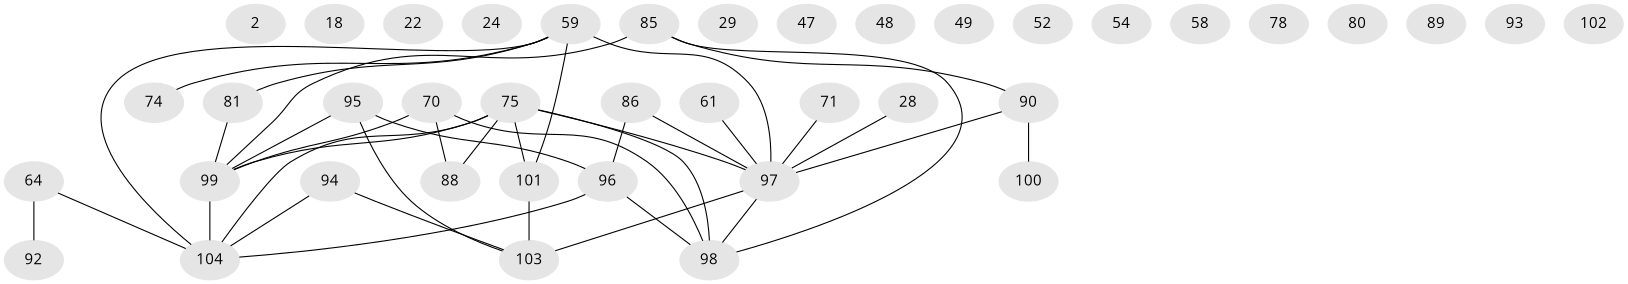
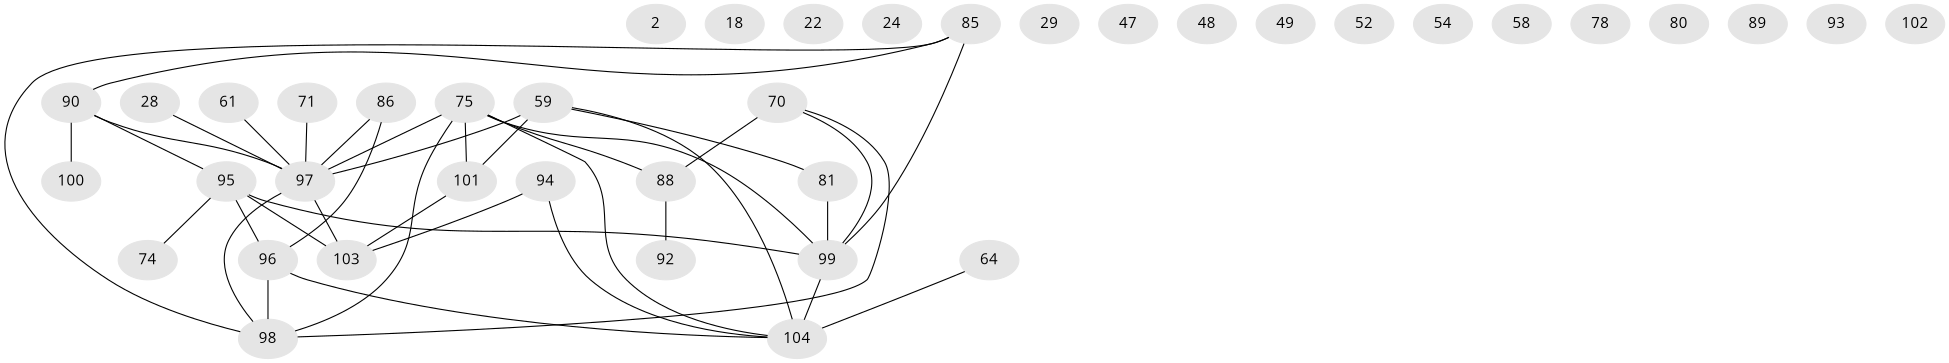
  graph {
    fontname="Open Sans"
    node [color=gray90 fontname="Open Sans" style=filled]
    edge [fontname="Open Sans"]
    n1 [label=2]
    18
    22
    24 [super="+21"]
    97 [super="+1+63+55+66+76+26"]
    98 [super="+65+53+68+87+91"]
    103 [super="+60"]
    28
    29
    47
    48
    49
    52 [super="+34"]
    54
    58
    59 [super="+33"]
    74
    81
    101 [super="+82"]
    104 [super="+73+57"]
    99 [super="+41+19+83"]
    61
    64 [super="+43"]
    92 [super="+84"]
    88 [super="+36"]
    70
    71
    75 [super="+50+46"]
    78
    80
    85 [super="+3+31+79"]
    90 [super="+37"]
    95 [super="+42"]
    100
    86 [super="+12"]
    96
    89
    93 [super="+17+23+67"]
    94
    102
    97 -- 98
    97 -- 103 [weight=2]
    28 -- 97
    59 -- 97 [weight=6]
-   59 -- 74
+   95 -- 74
    59 -- 81
    59 -- 101 [weight=3]
    59 -- 104 [weight=2]
    81 -- 99
    101 -- 103
    99 -- 104 [weight=4]
    61 -- 97
    64 -- 104 [weight=2]
-   64 -- 92
+   88 -- 92
    70 -- 98
    70 -- 99
    70 -- 88 [weight=2]
    71 -- 97
    75 -- 97 [weight=3]
    75 -- 98
    75 -- 101
    75 -- 104 [weight=2]
    75 -- 99
    75 -- 88 [weight=2]
    85 -- 98
    85 -- 99 [weight=3]
    85 -- 90
    90 -- 97
+   90 -- 95
    90 -- 100
    95 -- 103
    95 -- 99
    95 -- 96
    86 -- 97
    86 -- 96
    96 -- 98
    96 -- 104
    94 -- 103
    94 -- 104
  }
